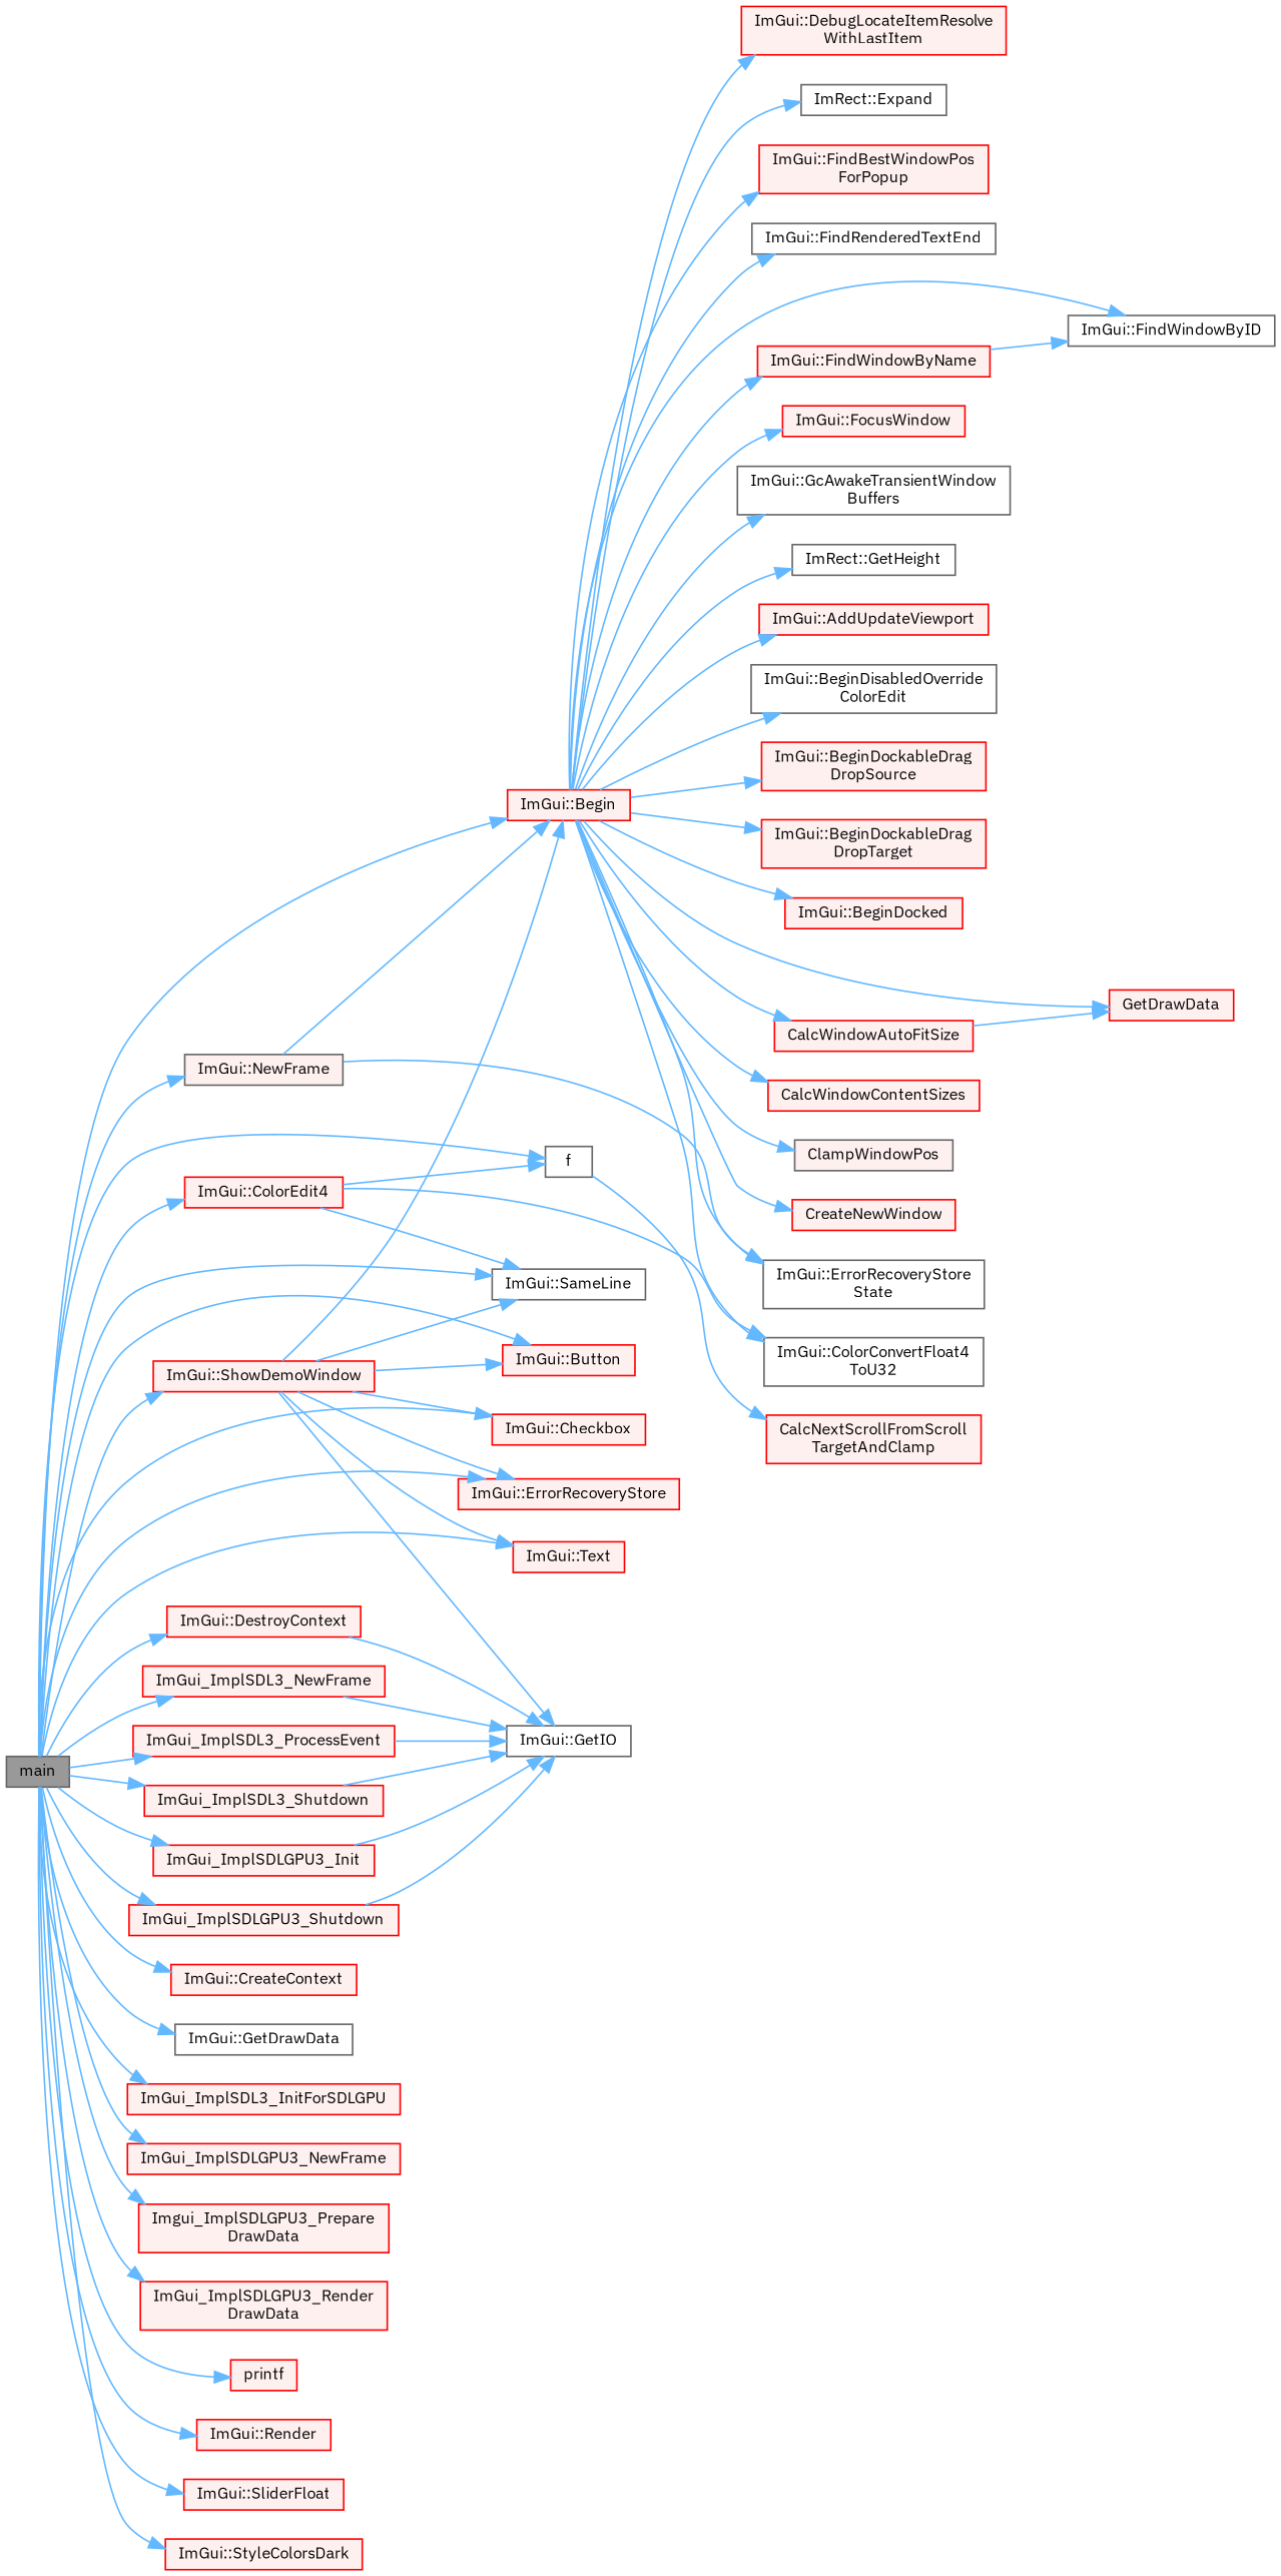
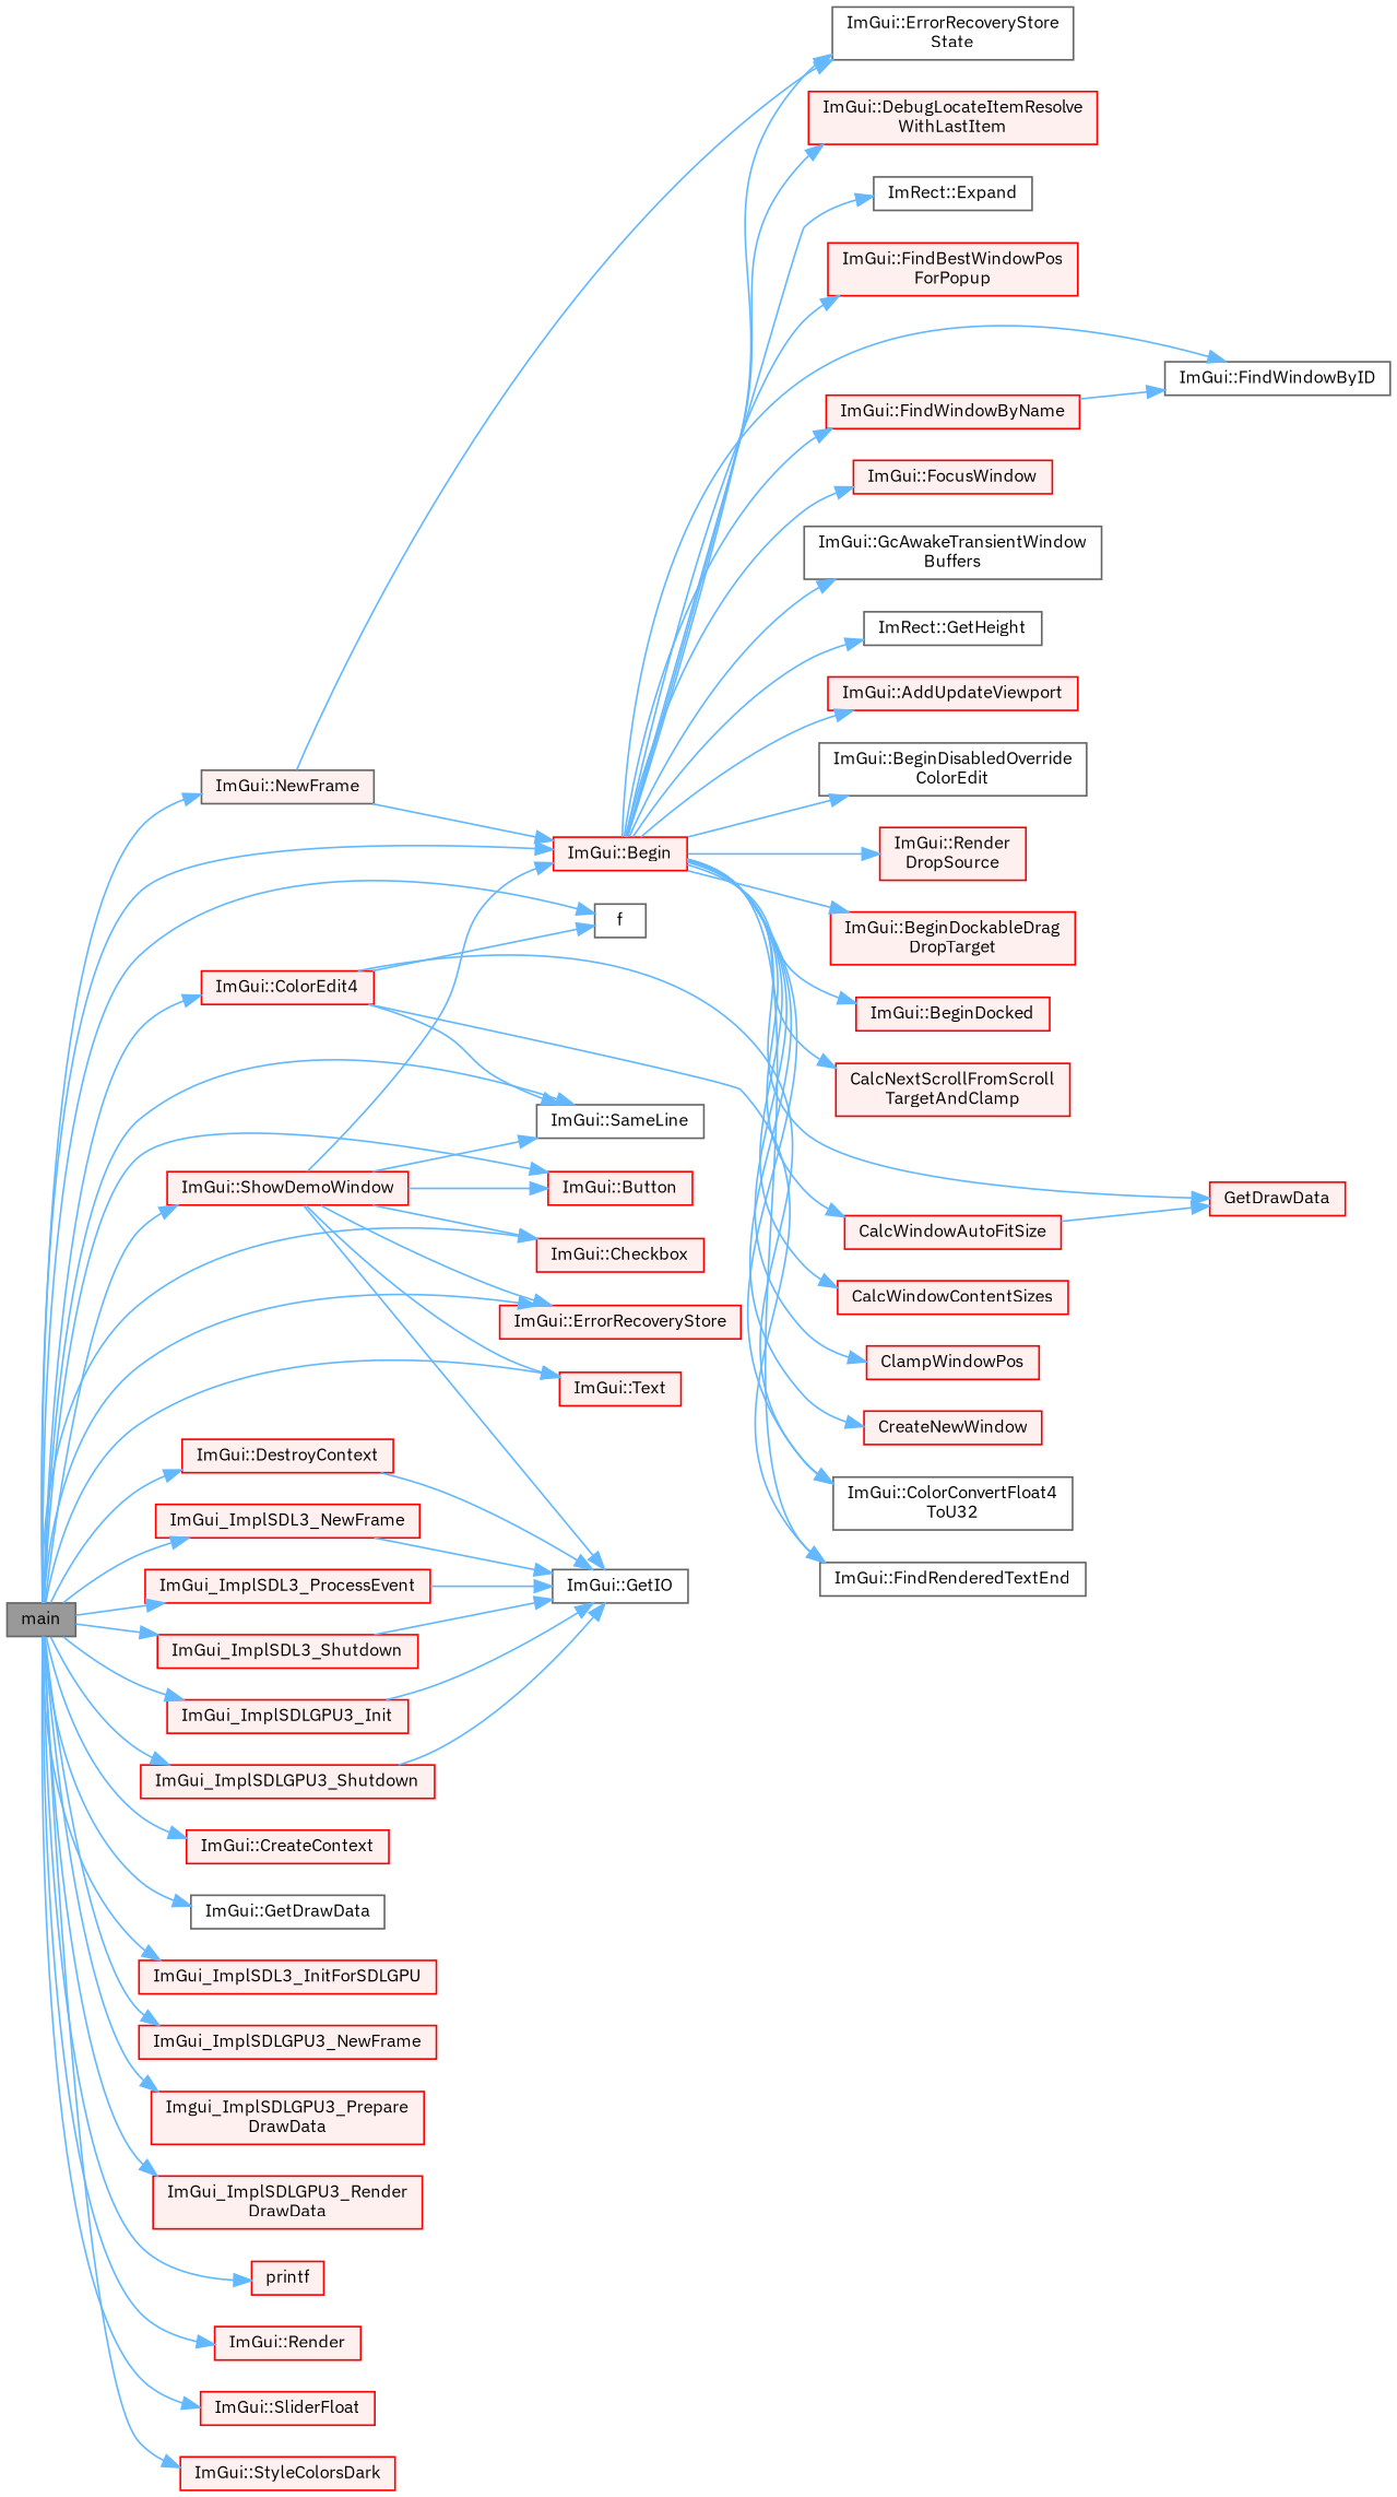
  digraph {
    fontname="IBM Plex Sans"
    rankdir=LR
    node [color=red fillcolor="#FFF0F0" fontname="IBM Plex Sans" fontsize=10 shape=box style=filled]
    edge [color=steelblue1 fontname="IBM Plex Sans" fontsize=10 labelfontname=Helvetica labelfontsize=10 style=solid]
    n1 [color=gray40 fillcolor=grey60 fontcolor=black height=0.2 label=main width=0.4]
    n2 [height=0.2 label="ImGui::Begin" width=0.4]
    n3 [height=0.2 label="ImGui::Button" width=0.4]
    n4 [height=0.2 label="ImGui::Checkbox" width=0.4]
    n5 [height=0.2 label="ImGui::ColorEdit4" width=0.4]
    n6 [color=grey40 fillcolor=white height=0.2 label=f width=0.4]
    n7 [color=grey40 fillcolor=white height=0.2 label="ImGui::SameLine" width=0.4]
    n8 [height=0.2 label="ImGui::CreateContext" width=0.4]
    n9 [height=0.2 label="ImGui::DestroyContext" width=0.4]
    n10 [height=0.2 label="ImGui::ErrorRecoveryStore" width=0.4]
    n11 [color=grey40 fillcolor=white height=0.2 label="ImGui::GetDrawData" width=0.4]
    n12 [height=0.2 label=ImGui_ImplSDL3_InitForSDLGPU width=0.4]
    n13 [height=0.2 label=ImGui_ImplSDL3_NewFrame width=0.4]
    n14 [height=0.2 label=ImGui_ImplSDL3_ProcessEvent width=0.4]
    n15 [height=0.2 label=ImGui_ImplSDL3_Shutdown width=0.4]
    n16 [height=0.2 label=ImGui_ImplSDLGPU3_Init width=0.4]
    n17 [height=0.2 label=ImGui_ImplSDLGPU3_NewFrame width=0.4]
    n18 [height=0.2 label="Imgui_ImplSDLGPU3_Prepare\lDrawData" width=0.4]
    n19 [height=0.2 label="ImGui_ImplSDLGPU3_Render\lDrawData" width=0.4]
    n20 [height=0.2 label=ImGui_ImplSDLGPU3_Shutdown width=0.4]
    n21 [color=grey40 height=0.2 label="ImGui::NewFrame" width=0.4]
    n22 [height=0.2 label=printf width=0.4]
    n23 [height=0.2 label="ImGui::Render" width=0.4]
    n24 [height=0.2 label="ImGui::ShowDemoWindow" width=0.4]
    n25 [height=0.2 label="ImGui::Text" width=0.4]
    n26 [height=0.2 label="ImGui::SliderFloat" width=0.4]
    n27 [height=0.2 label="ImGui::StyleColorsDark" width=0.4]
    n28 [height=0.2 label="ImGui::AddUpdateViewport" width=0.4]
    n29 [color=grey40 fillcolor=white height=0.2 label="ImGui::BeginDisabledOverride\lColorEdit" width=0.4]
-   n30 [height=0.2 label="ImGui::BeginDockableDrag\lDropSource" width=0.4]
+   n30 [height=0.2 label="ImGui::Render\lDropSource" width=0.4]
    n31 [height=0.2 label="ImGui::BeginDockableDrag\lDropTarget" width=0.4]
    n32 [height=0.2 label="ImGui::BeginDocked" width=0.4]
    n33 [height=0.2 label="CalcNextScrollFromScroll\lTargetAndClamp" width=0.4]
    n34 [height=0.2 label=CalcWindowAutoFitSize width=0.4]
    n35 [height=0.2 label=GetDrawData width=0.4]
    n36 [height=0.2 label=CalcWindowContentSizes width=0.4]
-   n37 [color=grey40 height=0.2 label=ClampWindowPos width=0.4]
+   n37 [height=0.2 label=ClampWindowPos width=0.4]
    n38 [color=grey40 fillcolor=white height=0.2 label="ImGui::ColorConvertFloat4\lToU32" width=0.4]
    n39 [height=0.2 label=CreateNewWindow width=0.4]
    n40 [height=0.2 label="ImGui::DebugLocateItemResolve\lWithLastItem" width=0.4]
    n41 [color=grey40 fillcolor=white height=0.2 label="ImGui::ErrorRecoveryStore\lState" width=0.4]
    n42 [color=grey40 fillcolor=white height=0.2 label="ImRect::Expand" width=0.4]
    n43 [height=0.2 label="ImGui::FindBestWindowPos\lForPopup" width=0.4]
    n44 [color=grey40 fillcolor=white height=0.2 label="ImGui::FindRenderedTextEnd" width=0.4]
    n45 [color=grey40 fillcolor=white height=0.2 label="ImGui::FindWindowByID" width=0.4]
    n46 [height=0.2 label="ImGui::FindWindowByName" width=0.4]
    n47 [height=0.2 label="ImGui::FocusWindow" width=0.4]
    n48 [color=grey40 fillcolor=white height=0.2 label="ImGui::GcAwakeTransientWindow\lBuffers" width=0.4]
    n49 [color=grey40 fillcolor=white height=0.2 label="ImRect::GetHeight" width=0.4]
    n50 [color=grey40 fillcolor=white height=0.2 label="ImGui::GetIO" width=0.4]
    n1 -> n2
    n1 -> n3
    n1 -> n4
    n1 -> n5
    n1 -> n6
    n1 -> n7
    n1 -> n8
    n1 -> n9
    n1 -> n10
    n1 -> n11
    n1 -> n12
    n1 -> n13
    n1 -> n14
    n1 -> n15
    n1 -> n16
    n1 -> n17
    n1 -> n18
    n1 -> n19
    n1 -> n20
    n1 -> n21
    n1 -> n22
    n1 -> n23
    n1 -> n24
    n1 -> n25
    n1 -> n26
    n1 -> n27
    n2 -> n28
    n2 -> n29
    n2 -> n30
    n2 -> n31
    n2 -> n32
-   n6 -> n33
+   n2 -> n33
    n2 -> n34
    n2 -> n35
    n2 -> n36
    n2 -> n37
    n2 -> n38
    n2 -> n39
    n2 -> n40
    n2 -> n41
    n2 -> n42
    n2 -> n43
    n2 -> n44
    n2 -> n45
    n2 -> n46
    n2 -> n47
    n2 -> n48
    n2 -> n49
    n5 -> n6
    n5 -> n7
    n5 -> n38
+   n5 -> n44
    n9 -> n50
    n13 -> n50
    n14 -> n50
    n15 -> n50
    n16 -> n50
    n20 -> n50
    n21 -> n2
    n21 -> n41
    n24 -> n2
    n24 -> n3
    n24 -> n4
    n24 -> n7
    n24 -> n10
    n24 -> n25
    n24 -> n50
    n34 -> n35
    n46 -> n45
  }
